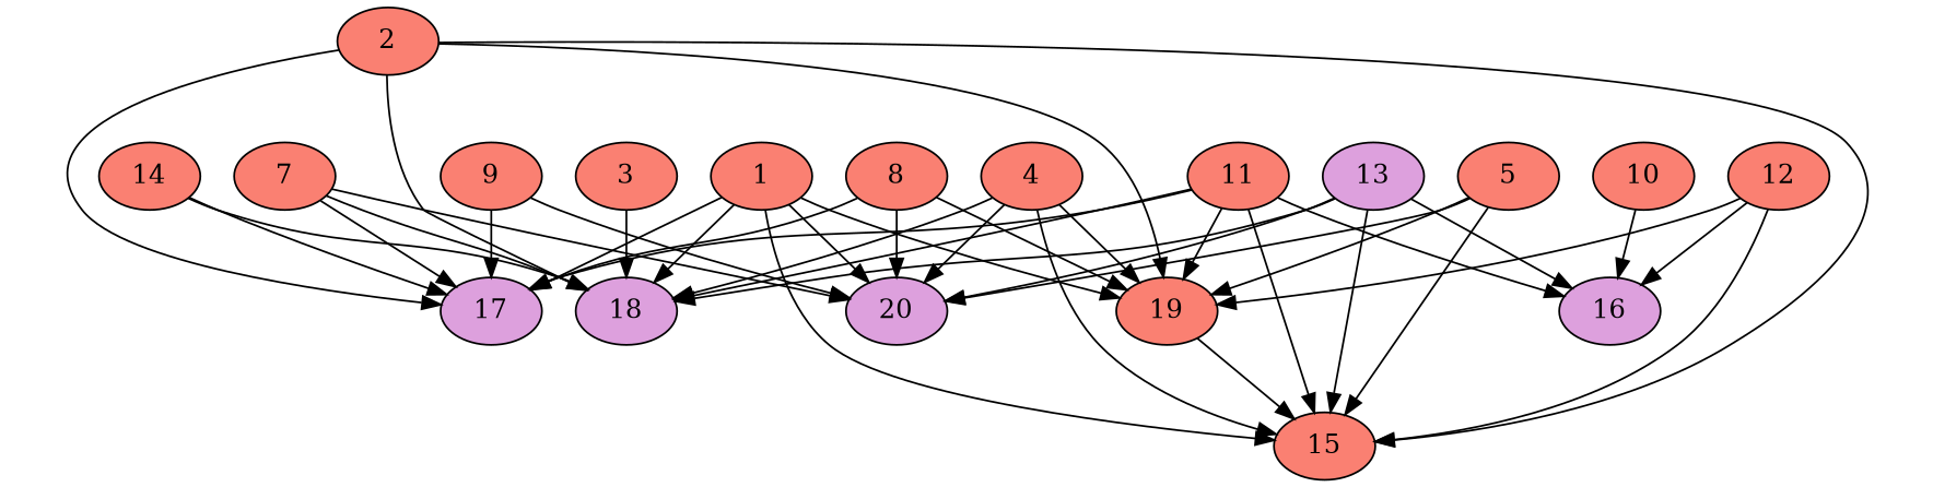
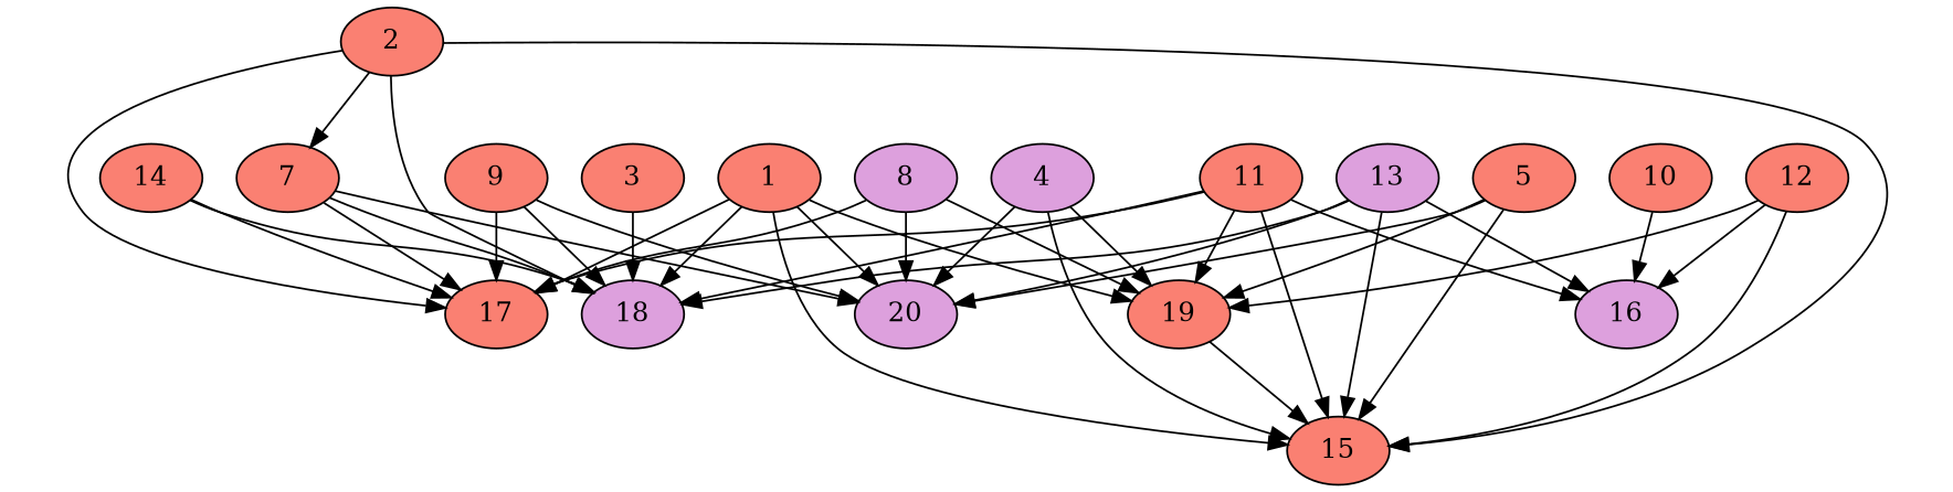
  digraph {
    node [alpha=0.18 fillcolor=salmon style=filled]
    1 [expect_size=9504768]
    15 [alpha=0.07 expect_size=20996096]
-   17 [alpha=0.01 expect_size=37931008 fillcolor=plum]
+   17 [alpha=0.01 expect_size=37931008]
    18 [alpha=0.12 expect_size=11226112 fillcolor=plum]
    19 [alpha=0.04 expect_size=20254720]
    20 [alpha=0.06 expect_size=12919808 fillcolor=plum]
    2 [alpha=0.14 expect_size=27081728]
    3 [expect_size=21513216]
-   4 [expect_size=48197632]
+   4 [expect_size=48197632 fillcolor=plum]
    5 [alpha=0.11 expect_size=7330816]
    7 [alpha=0.09 expect_size=26343424]
-   8 [alpha=0.04 expect_size=8118272]
+   8 [alpha=0.04 expect_size=8118272 fillcolor=plum]
    9 [alpha=0.17 expect_size=40856576]
    10 [alpha=0.16 expect_size=35349504]
    16 [alpha=0.02 expect_size=46616576 fillcolor=plum]
    11 [alpha=0.02 expect_size=48946176]
    12 [alpha=0.07 expect_size=43506688]
    13 [alpha=0.14 expect_size=30014464 fillcolor=plum]
    14 [alpha=0.06 expect_size=25029632]
    1 -> 15
    1 -> 17
    1 -> 18
    1 -> 19
    1 -> 20
    19 -> 15
    2 -> 15
    2 -> 17
    2 -> 18
-   2 -> 19
+   2 -> 7
    3 -> 18
    4 -> 15
-   4 -> 18
+   9 -> 18
    4 -> 19
    4 -> 20
    5 -> 15
    5 -> 19
    5 -> 20
    7 -> 17
    7 -> 18
    7 -> 20
    8 -> 17
    8 -> 19
    8 -> 20
    9 -> 17
    9 -> 20
    10 -> 16
    11 -> 15
    11 -> 17
    11 -> 18
    11 -> 19
    11 -> 16
    12 -> 15
    12 -> 19
    12 -> 16
    13 -> 15
    13 -> 18
    13 -> 20
    13 -> 16
    14 -> 17
    14 -> 18
  }
